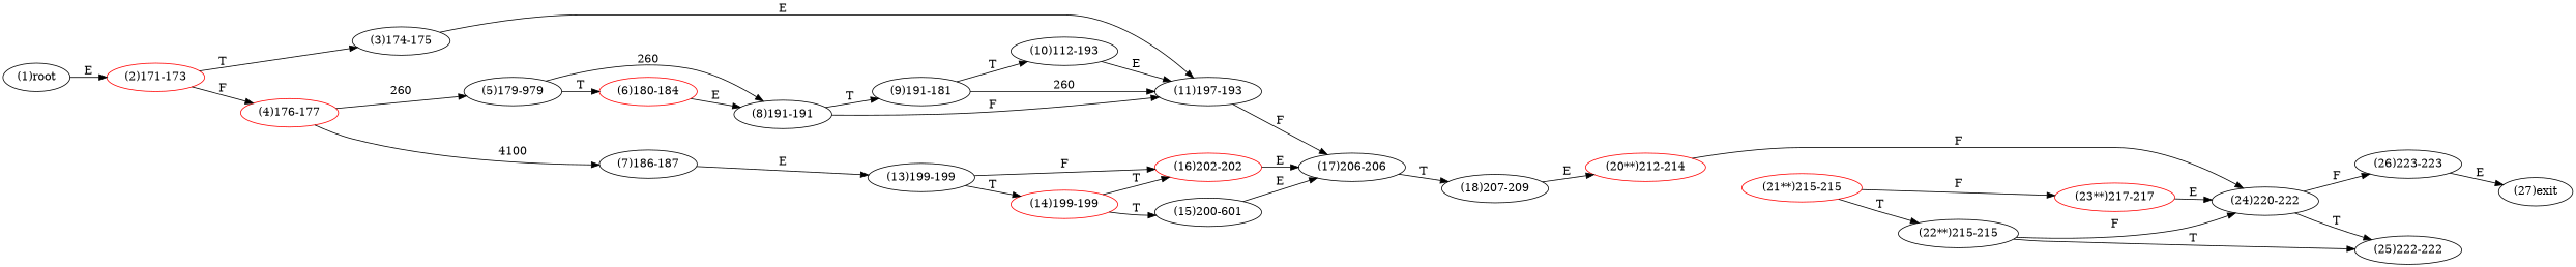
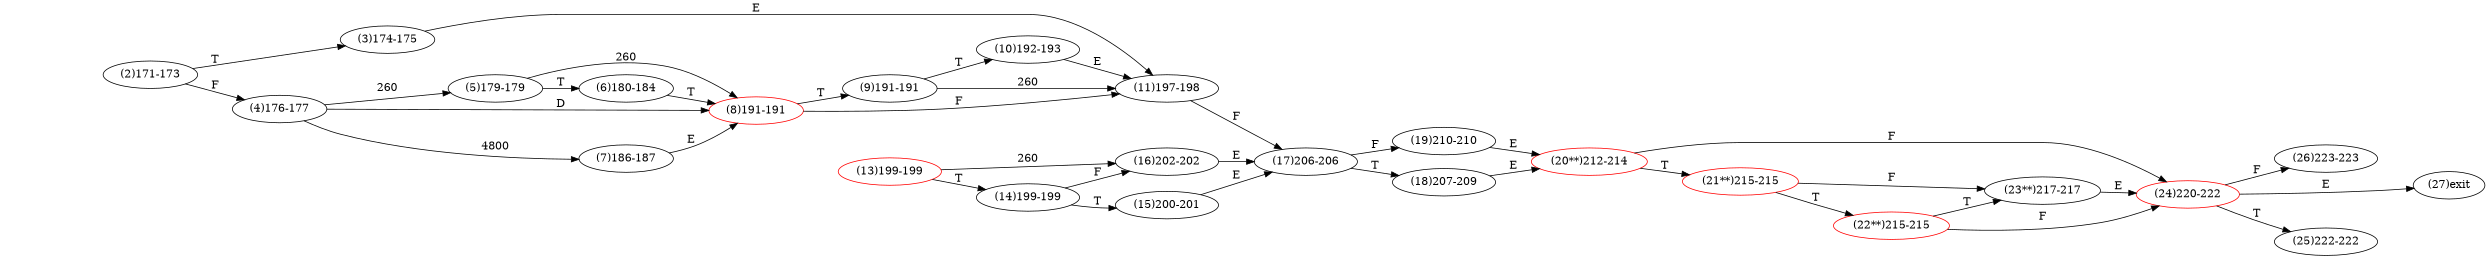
  digraph {
    rankdir=LR
-   n1 [label="(1)root"]
-   n2 [label="(2)171-173" color=red]
+   n2 [label="(2)171-173"]
    n3 [label="(3)174-175"]
-   n4 [label="(4)176-177" color=red]
-   n5 [label="(11)197-193"]
-   n6 [label="(5)179-979"]
+   n4 [label="(4)176-177"]
+   n5 [label="(11)197-198"]
+   n6 [label="(5)179-179"]
    n7 [label="(7)186-187"]
-   n8 [label="(8)191-191"]
+   n8 [label="(8)191-191" color=red]
    n9 [label="(17)206-206"]
-   n10 [label="(6)180-184" color=red]
-   n11 [label="(9)191-181"]
-   n12 [label="(10)112-193"]
+   n10 [label="(6)180-184"]
+   n11 [label="(9)191-191"]
+   n12 [label="(10)192-193"]
+   n13 [label="(19)210-210"]
    n14 [label="(18)207-209"]
-   n15 [label="(13)199-199"]
-   n16 [label="(14)199-199" color=red]
-   n17 [label="(16)202-202" color=red]
-   n18 [label="(15)200-601"]
+   n15 [label="(13)199-199" color=red]
+   n16 [label="(14)199-199"]
+   n17 [label="(16)202-202"]
+   n18 [label="(15)200-201"]
    n19 [color=red label="(20**)212-214"]
    n20 [color=red label="(21**)215-215"]
-   n21 [label="(24)220-222"]
-   n22 [label="(23**)217-217" color=red]
-   n23 [color=black label="(22**)215-215"]
+   n21 [label="(24)220-222" color=red]
+   n22 [label="(23**)217-217"]
+   n23 [color=red label="(22**)215-215"]
    n24 [label="(25)222-222"]
    n25 [label="(26)223-223"]
    n26 [label="(27)exit"]
-   n1 -> n2 [label=E]
    n2 -> n3 [label=T]
    n2 -> n4 [label=F]
    n3 -> n5 [label=E]
    n4 -> n6 [label=260]
-   n4 -> n7 [label=4100]
+   n4 -> n7 [label=4800]
+   n4 -> n8 [label=D]
    n5 -> n9 [label=F]
    n6 -> n8 [label=260]
    n6 -> n10 [label=T]
-   n7 -> n15 [label=E]
+   n7 -> n8 [label=E]
    n8 -> n5 [label=F]
    n8 -> n11 [label=T]
+   n9 -> n13 [label=F]
    n9 -> n14 [label=T]
-   n10 -> n8 [label=E]
+   n10 -> n8 [label=T]
    n11 -> n5 [label=260]
    n11 -> n12 [label=T]
    n12 -> n5 [label=E]
+   n13 -> n19 [label=E]
    n14 -> n19 [label=E]
    n15 -> n16 [label=T]
-   n15 -> n17 [label=F]
-   n16 -> n17 [label=T]
+   n15 -> n17 [label=260]
+   n16 -> n17 [label=F]
    n16 -> n18 [label=T]
    n17 -> n9 [label=E]
    n18 -> n9 [label=E]
+   n19 -> n20 [label=T]
    n19 -> n21 [label=F]
    n20 -> n22 [label=F]
    n20 -> n23 [label=T]
    n21 -> n24 [label=T]
    n21 -> n25 [label=F]
    n22 -> n21 [label=E]
    n23 -> n21 [label=F]
-   n23 -> n24 [label=T]
-   n25 -> n26 [label=E]
+   n23 -> n22 [label=T]
+   n21 -> n26 [label=E]
  }
